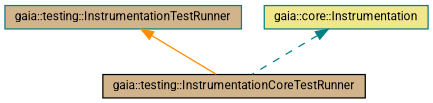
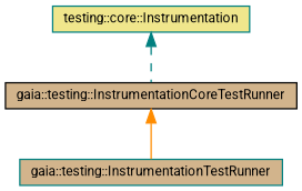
  digraph {
    fontname=Roboto
    node [color=teal fillcolor=tan fontname=Roboto fontsize=10 shape=record style=filled]
    edge [dir=back fontname=Roboto fontsize=10 labelfontname=Helvetica labelfontsize=10]
    n1 [fontcolor=black height=0.2 label="gaia::testing::InstrumentationTestRunner" width=0.4]
    n2 [color=black height=0.2 label="gaia::testing::InstrumentationCoreTestRunner" width=0.4]
-   n3 [fillcolor=khaki height=0.2 label="gaia::core::Instrumentation" width=0.4]
-   n1 -> n2 [color=darkorange style=solid]
+   n3 [fillcolor=khaki height=0.2 label="testing::core::Instrumentation" width=0.4]
+   n2 -> n1 [color=darkorange style=solid]
    n3 -> n2 [color=teal style=dashed]
  }
